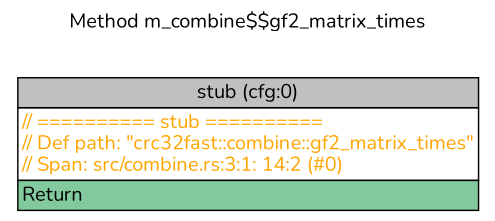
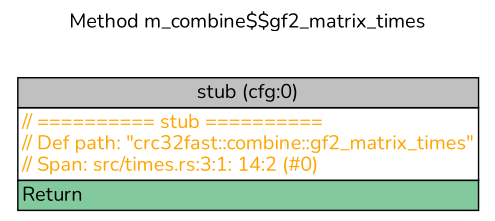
  digraph {
    fontname=Nunito
    label="Method m_combine$$gf2_matrix_times"
    labelloc=t
-   n1 [fontname=Nunito label=<<table border="0" cellborder="1" cellspacing="0"><tr><td bgcolor="gray" align="center">stub (cfg:0)</td></tr><tr><td align="left" balign="left"><font color="orange">// ========== stub ==========</font><br/><font color="orange">// Def path: "crc32fast::combine::gf2_matrix_times"</font><br/><font color="orange">// Span: src/combine.rs:3:1: 14:2 (#0)</font></td></tr><tr><td align="left" bgcolor="#82CA9D">Return<br/></td></tr></table>> shape=none]
+   n1 [fontname=Nunito label=<<table border="0" cellborder="1" cellspacing="0"><tr><td bgcolor="gray" align="center">stub (cfg:0)</td></tr><tr><td align="left" balign="left"><font color="orange">// ========== stub ==========</font><br/><font color="orange">// Def path: "crc32fast::combine::gf2_matrix_times"</font><br/><font color="orange">// Span: src/times.rs:3:1: 14:2 (#0)</font></td></tr><tr><td align="left" bgcolor="#82CA9D">Return<br/></td></tr></table>> shape=none]
  }
